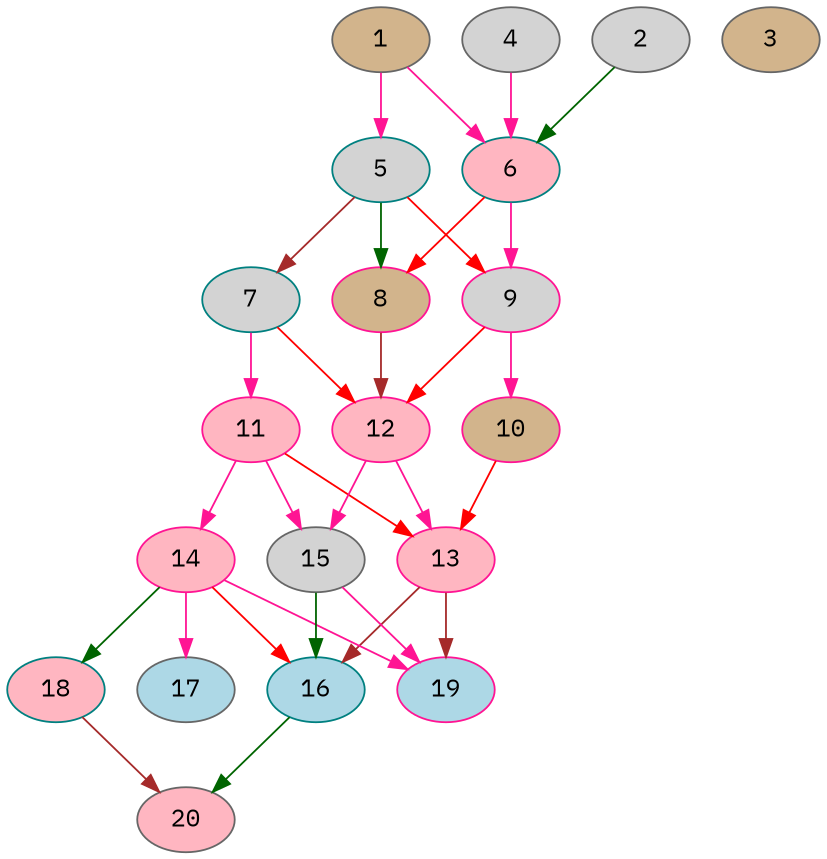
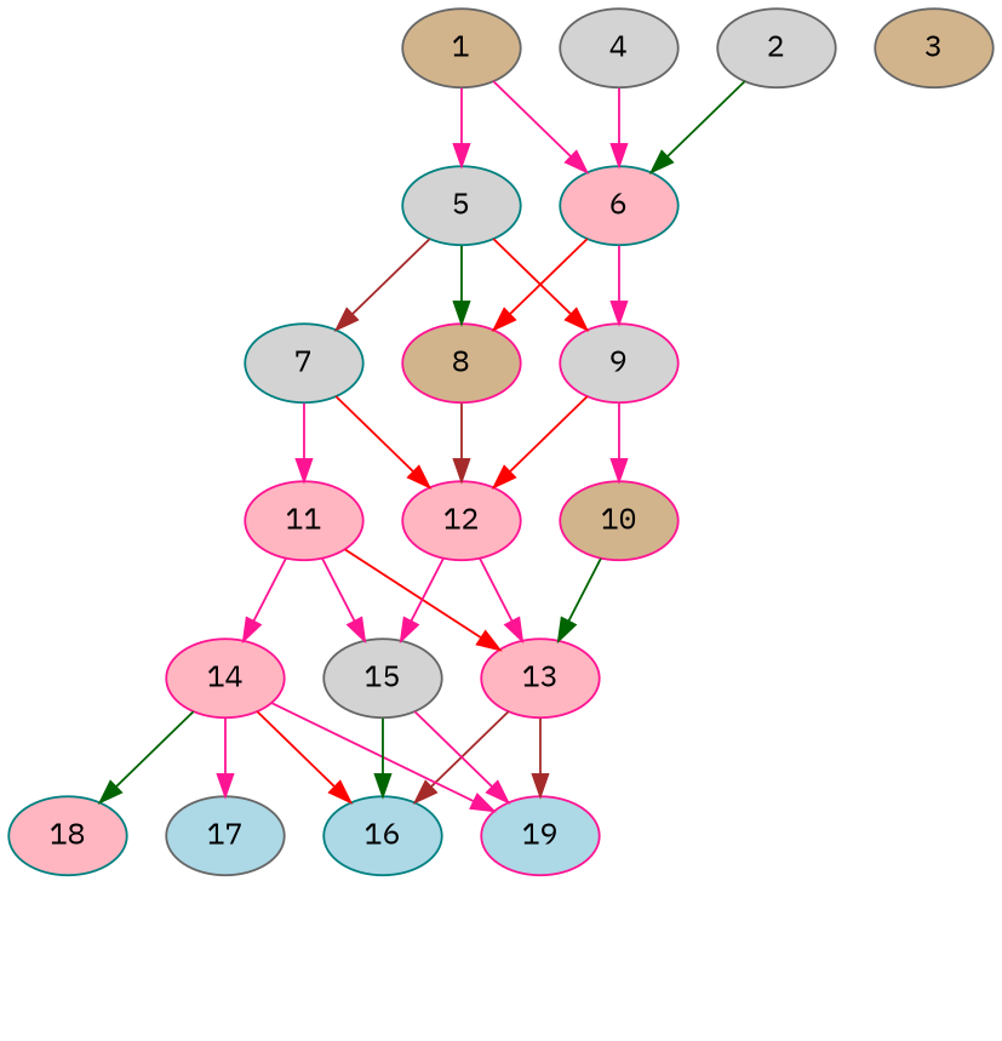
  digraph {
    fontname="IBM Plex Mono"
    node [alpha=0.15 color=deeppink fillcolor=lightpink fontname="IBM Plex Mono" style=filled]
    edge [color=deeppink fontname="IBM Plex Mono"]
    1 [alpha=0.11 color=gray40 expect_size=20249600 fillcolor=tan]
    5 [alpha=0.18 color=teal expect_size=43067392 fillcolor=lightgrey]
    6 [alpha=0.05 color=teal expect_size=42368000]
    7 [alpha=0.18 color=teal expect_size=41651200 fillcolor=lightgrey]
    8 [alpha=0.16 expect_size=48993280 fillcolor=tan]
    9 [alpha=0.05 expect_size=43793408 fillcolor=lightgrey]
    11 [expect_size=43161600]
    12 [alpha=0.09 expect_size=21822464]
    10 [expect_size=19667968 fillcolor=tan]
    2 [alpha=0.18 color=gray40 expect_size=14552064 fillcolor=lightgrey]
    3 [alpha=0.20 color=gray40 expect_size=42134528 fillcolor=tan]
    4 [alpha=0.04 color=gray40 expect_size=23699456 fillcolor=lightgrey]
    13 [alpha=0.06 expect_size=17389568]
    14 [expect_size=16815104]
    15 [alpha=0.19 color=gray40 expect_size=26275840 fillcolor=lightgrey]
    16 [alpha=0.09 color=teal expect_size=21557248 fillcolor=lightblue]
    19 [expect_size=18921472 fillcolor=lightblue]
    17 [color=gray40 expect_size=32377856 fillcolor=lightblue]
    18 [alpha=0.14 color=teal expect_size=28779520]
-   20 [alpha=0.02 color=gray40 expect_size=30113792]
    1 -> 5
    1 -> 6
    5 -> 7 [color=brown]
    5 -> 8 [color=darkgreen]
    5 -> 9 [color=red]
    6 -> 8 [color=red]
    6 -> 9
    7 -> 11
    7 -> 12 [color=red]
    8 -> 12 [color=brown]
    9 -> 12 [color=red]
    9 -> 10
    11 -> 13 [color=red]
    11 -> 14
    11 -> 15
    12 -> 13
    12 -> 15
-   10 -> 13 [color=red]
+   10 -> 13 [color=darkgreen]
    2 -> 6 [color=darkgreen]
    4 -> 6
    13 -> 16 [color=brown]
    13 -> 19 [color=brown]
    14 -> 16 [color=red]
    14 -> 19
    14 -> 17
    14 -> 18 [color=darkgreen]
    15 -> 16 [color=darkgreen]
    15 -> 19
-   16 -> 20 [color=darkgreen]
-   18 -> 20 [color=brown]
  }
